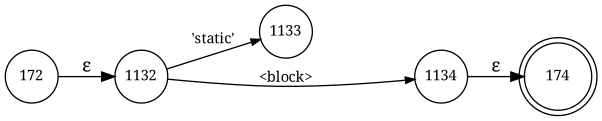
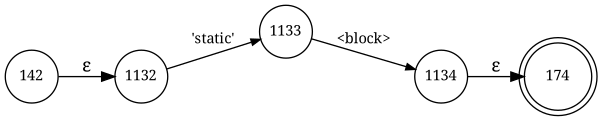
  digraph {
    fontname="Noto Serif"
    rankdir=LR
    node [fixedsize=true fontname="Noto Serif" fontsize=11 shape=circle peripheries=1]
    edge [fontname="Noto Serif"]
    n1 [label=174 shape=doublecircle width=.6 peripheries=""]
-   n2 [label=172 width=.55]
+   n2 [label=142 width=.55]
    n3 [label=1132 width=.55]
    n4 [label=1133 width=.55]
    n5 [label=1134 width=.55]
    n2 -> n3 [label="&epsilon;"]
    n3 -> n4 [arrowhead=normal arrowsize=.7 fontsize=11 label="'static'"]
-   n3 -> n5 [arrowhead=normal arrowsize=.7 fontsize=11 label="<block>"]
+   n4 -> n5 [arrowhead=normal arrowsize=.7 fontsize=11 label="<block>"]
    n5 -> n1 [label="&epsilon;"]
  }
